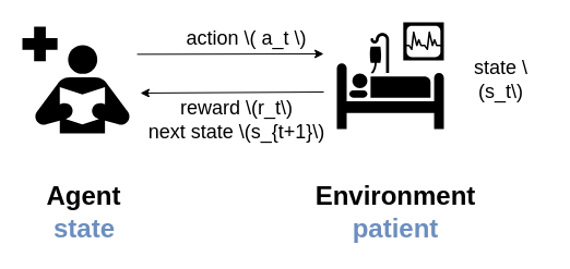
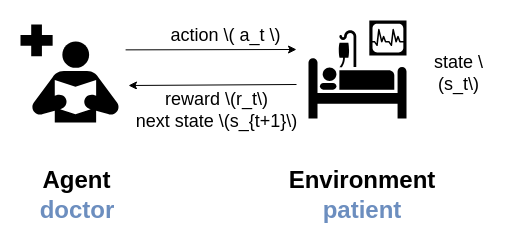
  <mxCell id="0" />
  <mxCell id="1" parent="0" />
  <mxCell id="2" value="" style="endArrow=classic;html=1;rounded=0;fontSize=24;exitX=1.083;exitY=-0.009;exitDx=0;exitDy=0;exitPerimeter=0;entryX=0;entryY=0;entryDx=0;entryDy=0;" parent="1" edge="1"><mxGeometry width="50" height="50" relative="1" as="geometry"><mxPoint x="125.101" y="49.37" as="sourcePoint" /><mxPoint x="296" y="49" as="targetPoint" /></mxGeometry></mxCell>
  <mxCell id="3" value="action \( a_t \)" style="text;html=1;align=center;verticalAlign=middle;resizable=0;points=[];autosize=1;strokeColor=none;fillColor=none;fontSize=18;" parent="1" vertex="1"><mxGeometry x="160" y="20" width="130" height="30" as="geometry" /></mxCell>
  <mxCell id="4" value="" style="endArrow=classic;html=1;rounded=0;fontSize=18;exitX=0;exitY=0.5;exitDx=0;exitDy=0;entryX=1.117;entryY=0.5;entryDx=0;entryDy=0;entryPerimeter=0;" parent="1" edge="1"><mxGeometry width="50" height="50" relative="1" as="geometry"><mxPoint x="296" y="84" as="sourcePoint" /><mxPoint x="128.011" y="85" as="targetPoint" /></mxGeometry></mxCell>
  <mxCell id="5" value="reward \(r_t\)&lt;br&gt;next state \(s_{t+1}\)" style="edgeLabel;html=1;align=center;verticalAlign=middle;resizable=0;points=[];fontSize=18;" parent="4" vertex="1" connectable="0"><mxGeometry x="0.256" y="3" relative="1" as="geometry"><mxPoint x="24" y="22" as="offset" /></mxGeometry></mxCell>
  <mxCell id="6" value="state \(s_t\)" style="text;html=1;strokeColor=none;fillColor=none;align=center;verticalAlign=middle;whiteSpace=wrap;rounded=0;fontSize=18;" parent="1" vertex="1"><mxGeometry x="416.5" y="58" width="83" height="30" as="geometry" /></mxCell>
  <mxCell id="7" value="&lt;b&gt;&lt;font style=&quot;font-size: 24px&quot;&gt;Agent&lt;/font&gt;&lt;/b&gt;" style="text;html=1;strokeColor=none;fillColor=none;align=center;verticalAlign=middle;whiteSpace=wrap;rounded=0;fontSize=18;" parent="1" vertex="1"><mxGeometry x="35" y="165" width="83" height="30" as="geometry" /></mxCell>
  <mxCell id="8" value="&lt;b&gt;&lt;font style=&quot;font-size: 24px&quot;&gt;Environment&lt;/font&gt;&lt;/b&gt;" style="text;html=1;strokeColor=none;fillColor=none;align=center;verticalAlign=middle;whiteSpace=wrap;rounded=0;fontSize=18;" parent="1" vertex="1"><mxGeometry x="287" y="165" width="150" height="30" as="geometry" /></mxCell>
  <mxCell id="9" value="" style="shape=mxgraph.signs.healthcare.intensive_care;html=1;pointerEvents=1;fillColor=#000000;strokeColor=none;verticalLabelPosition=bottom;verticalAlign=top;align=center;sketch=0;fontSize=20;fontColor=#6C8EBF;" parent="1" vertex="1"><mxGeometry x="308" y="20" width="98" height="98" as="geometry" /></mxCell>
  <mxCell id="10" value="" style="shape=mxgraph.signs.healthcare.medical_library;html=1;pointerEvents=1;fillColor=#000000;strokeColor=none;verticalLabelPosition=bottom;verticalAlign=top;align=center;sketch=0;fontSize=20;fontColor=#6C8EBF;" parent="1" vertex="1"><mxGeometry x="20" y="24" width="98" height="98" as="geometry" /></mxCell>
- <mxCell id="11" value="&lt;b&gt;&lt;font style=&quot;font-size: 24px&quot;&gt;state&lt;/font&gt;&lt;/b&gt;" style="text;html=1;strokeColor=none;fillColor=none;align=center;verticalAlign=middle;whiteSpace=wrap;rounded=0;fontSize=16;fontColor=#6C8EBF;" parent="1" vertex="1"><mxGeometry x="46.5" y="195" width="60" height="30" as="geometry" /></mxCell>
+ <mxCell id="11" value="&lt;b&gt;&lt;font style=&quot;font-size: 24px&quot;&gt;doctor&lt;/font&gt;&lt;/b&gt;" style="text;html=1;strokeColor=none;fillColor=none;align=center;verticalAlign=middle;whiteSpace=wrap;rounded=0;fontSize=16;fontColor=#6C8EBF;" parent="1" vertex="1"><mxGeometry x="46.5" y="195" width="60" height="30" as="geometry" /></mxCell>
  <mxCell id="12" value="&lt;font style=&quot;font-size: 24px&quot;&gt;&lt;b&gt;patient&lt;/b&gt;&lt;/font&gt;" style="text;html=1;strokeColor=none;fillColor=none;align=center;verticalAlign=middle;whiteSpace=wrap;rounded=0;fontSize=16;fontColor=#6C8EBF;" parent="1" vertex="1"><mxGeometry x="332" y="195" width="60" height="30" as="geometry" /></mxCell>
